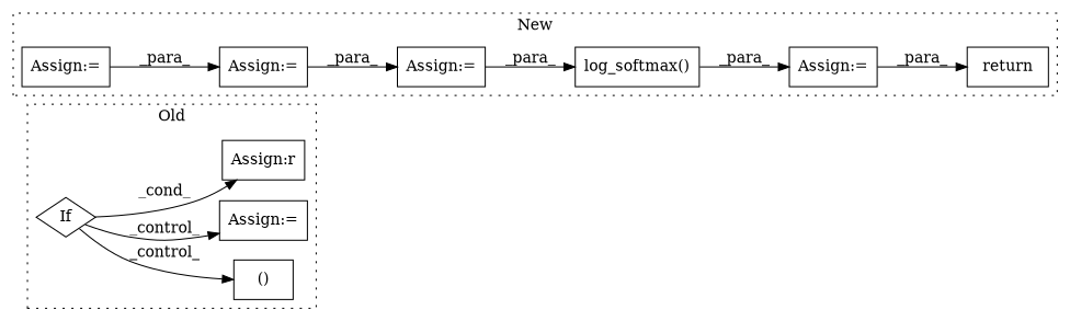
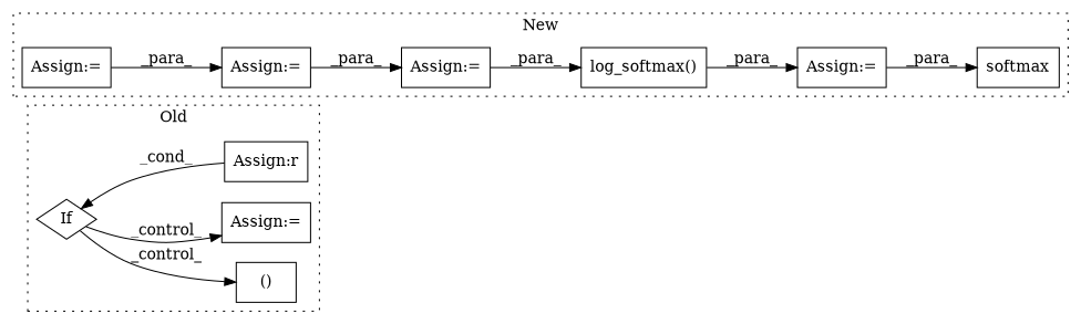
  digraph {
    rankdir=LR
    node [a=68 l=3 shape=box]
    n1 [a=54 l=41 label="()" s=7040]
    n2 [a=96 label=If s=6868 shape=diamond]
    n3 [a=40 l=6 label="Assign:r" s=6871]
    n4 [label="Assign:=" s=6906]
    n5 [a=75 l="14,8" label="log_softmax()" s="6779,6794"]
    n6 [label="Assign:=" s=6776]
-   n7 [a=93 l=7 label=return s=6811]
+   n7 [a=93 l=7 label=softmax s=6811]
    n8 [label="Assign:=" s=6373]
    n9 [label="Assign:=" s=6311]
    n10 [label="Assign:=" s=6590]
    subgraph cluster_1 {
      label=Old
      style=dotted
      n1
      n2
      n3
      n4
    }
    subgraph cluster_2 {
      label=New
      style=dotted
      n5
      n6
      n7
      n8
      n9
      n10
    }
    n2 -> n1 [label=_control_]
    n2 -> n4 [label=_control_]
-   n2 -> n3 [label=_cond_]
+   n3 -> n2 [label=_cond_]
    n5 -> n6 [label=_para_]
    n6 -> n7 [label=_para_]
    n8 -> n10 [label=_para_]
    n9 -> n8 [label=_para_]
    n10 -> n5 [label=_para_]
  }
